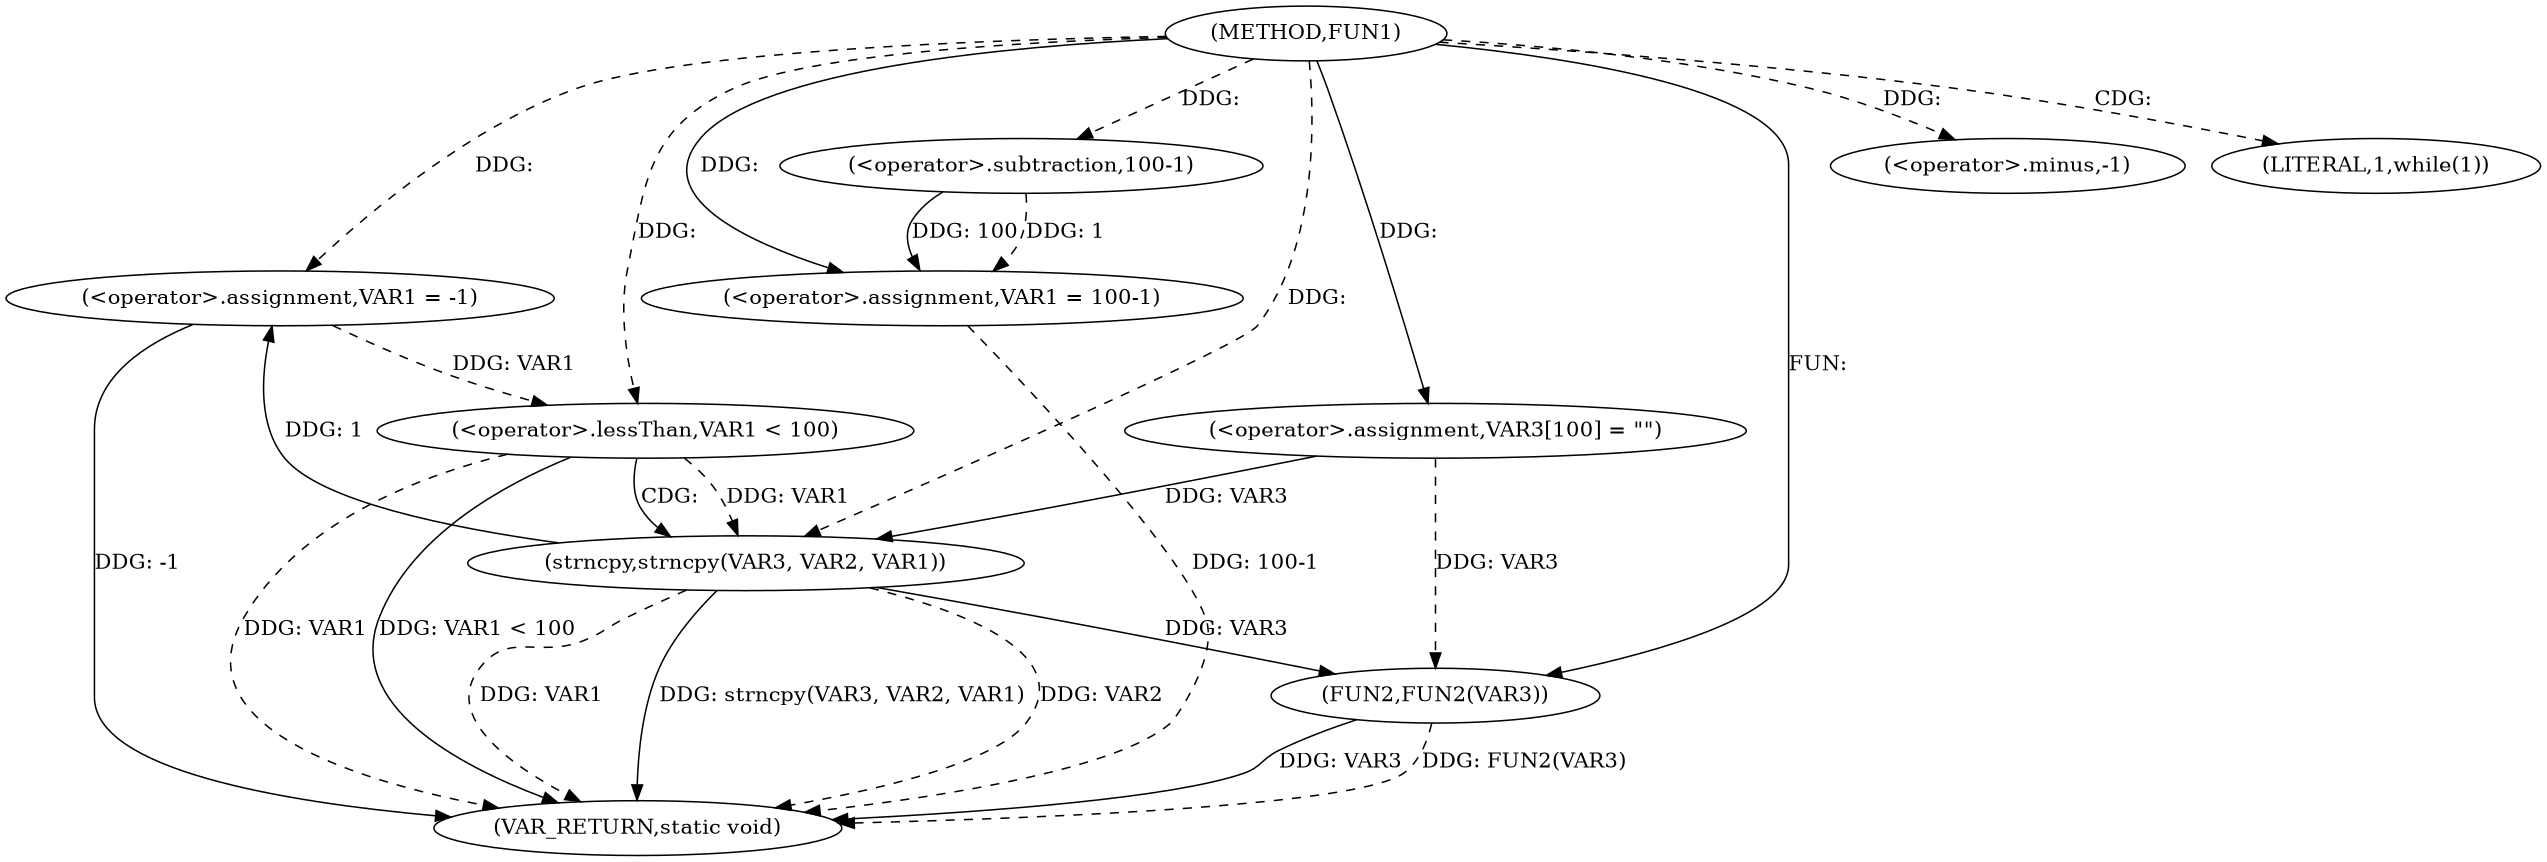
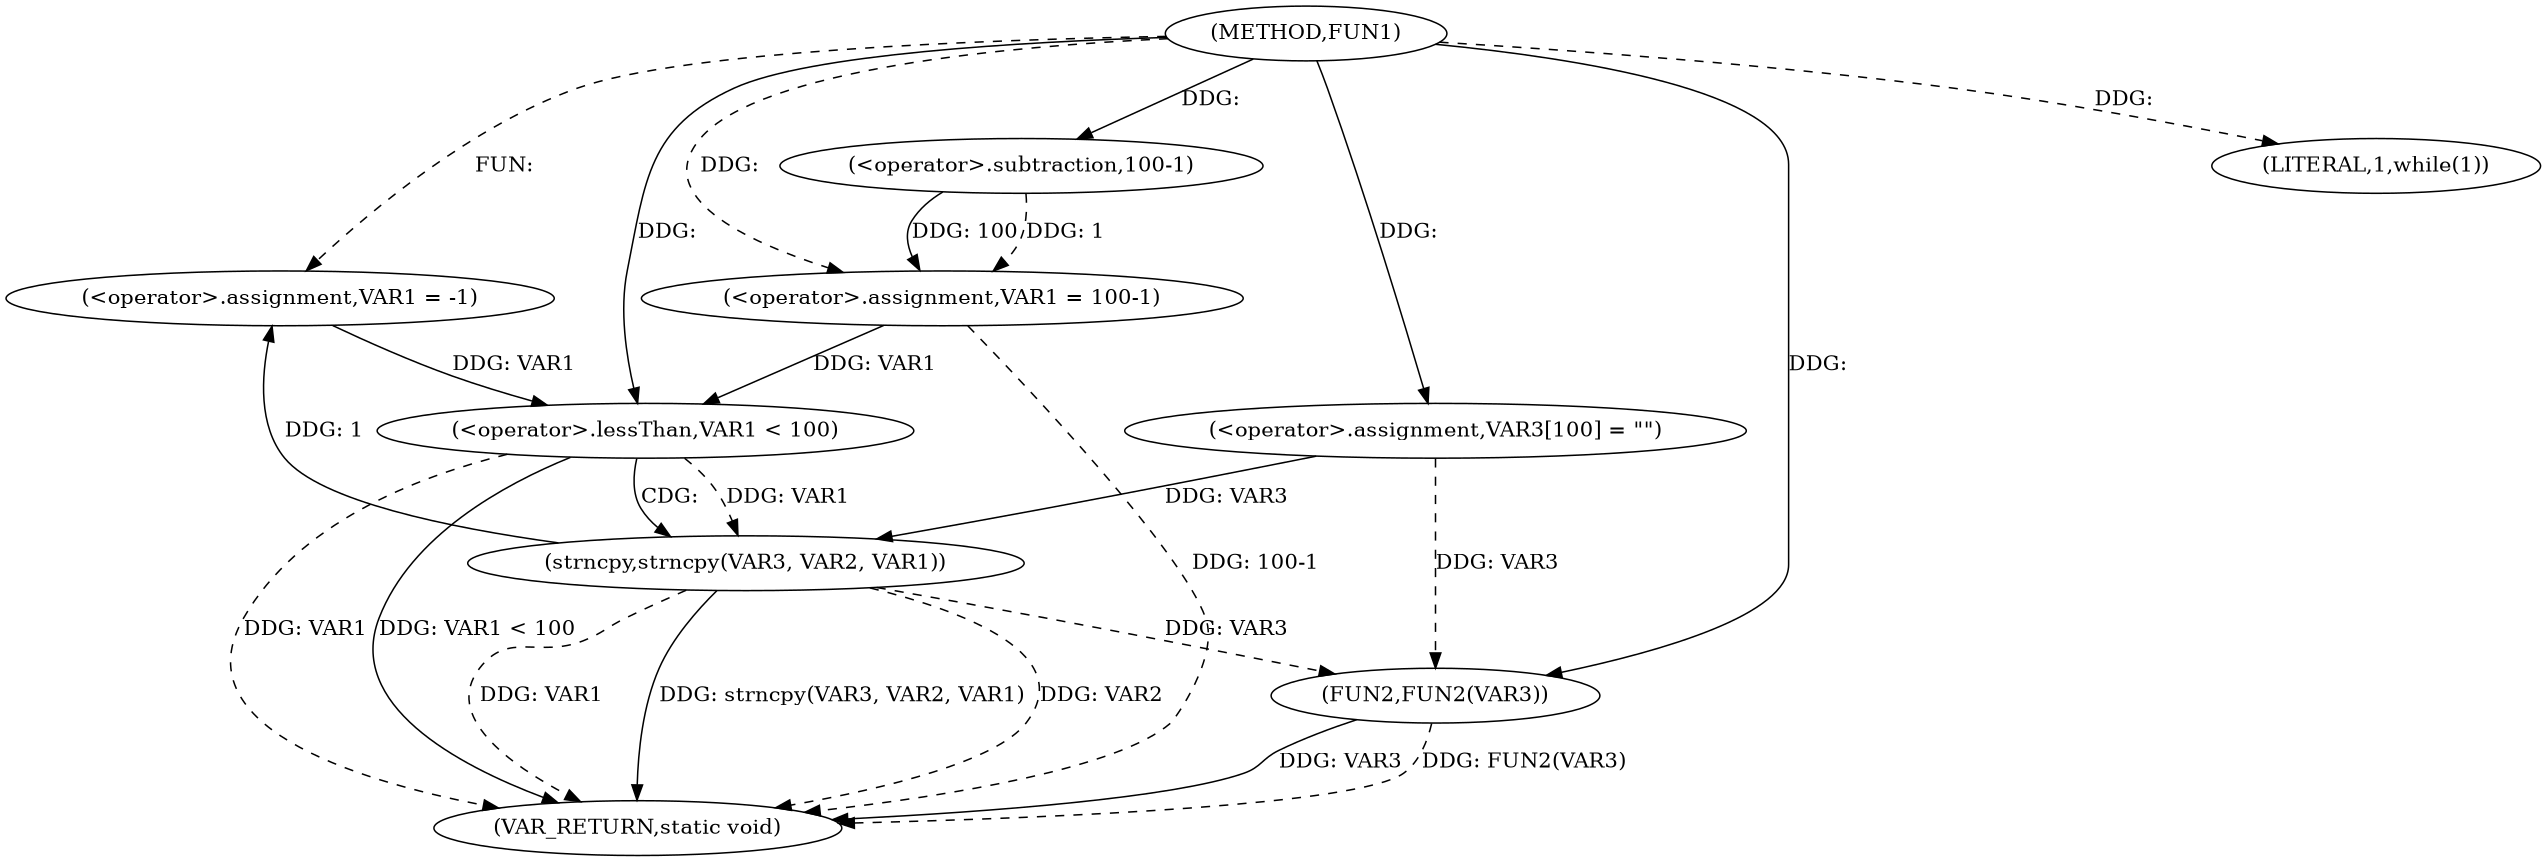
  digraph {
    edge [style=dashed]
    n1 [label="(METHOD,FUN1)"]
    n2 [label="(<operator>.assignment,VAR1 = -1)"]
-   n3 [label="(<operator>.minus,-1)"]
    n4 [label="(LITERAL,1,while(1))"]
    n5 [label="(<operator>.assignment,VAR1 = 100-1)"]
    n6 [label="(<operator>.subtraction,100-1)"]
    n7 [label="(<operator>.assignment,VAR3[100] = \"\")"]
    n8 [label="(<operator>.lessThan,VAR1 < 100)"]
    n9 [label="(strncpy,strncpy(VAR3, VAR2, VAR1))"]
    n10 [label="(FUN2,FUN2(VAR3))"]
    n11 [label="(VAR_RETURN,static void)"]
-   n1 -> n2 [label="DDG: "]
-   n1 -> n3 [label="DDG: "]
-   n1 -> n4 [label="CDG: "]
-   n1 -> n5 [label="DDG: " style=solid]
-   n1 -> n6 [label="DDG: "]
+   n1 -> n2 [label="FUN: "]
+   n1 -> n4 [label="DDG: "]
+   n1 -> n5 [label="DDG: "]
+   n1 -> n6 [label="DDG: " style=solid]
    n1 -> n7 [label="DDG: " style=solid]
-   n1 -> n8 [label="DDG: "]
-   n1 -> n9 [label="DDG: "]
-   n1 -> n10 [label="FUN: " style=solid]
-   n2 -> n8 [label="DDG: VAR1"]
-   n2 -> n11 [label="DDG: -1" style=solid]
+   n1 -> n8 [label="DDG: " style=solid]
+   n1 -> n10 [label="DDG: " style=solid]
+   n2 -> n8 [label="DDG: VAR1" style=solid]
+   n5 -> n8 [label="DDG: VAR1" style=solid]
    n5 -> n11 [label="DDG: 100-1"]
    n6 -> n5 [label="DDG: 100" style=solid]
    n6 -> n5 [label="DDG: 1"]
    n7 -> n9 [label="DDG: VAR3" style=solid]
    n7 -> n10 [label="DDG: VAR3"]
    n8 -> n9 [label="DDG: VAR1"]
    n8 -> n9 [label="CDG: " style=solid]
    n8 -> n11 [label="DDG: VAR1 < 100" style=solid]
    n8 -> n11 [label="DDG: VAR1"]
    n9 -> n2 [label="DDG: 1" style=solid]
-   n9 -> n10 [label="DDG: VAR3" style=solid]
+   n9 -> n10 [label="DDG: VAR3"]
    n9 -> n11 [label="DDG: VAR1"]
    n9 -> n11 [label="DDG: strncpy(VAR3, VAR2, VAR1)" style=solid]
    n9 -> n11 [label="DDG: VAR2"]
    n10 -> n11 [label="DDG: VAR3" style=solid]
    n10 -> n11 [label="DDG: FUN2(VAR3)"]
  }
